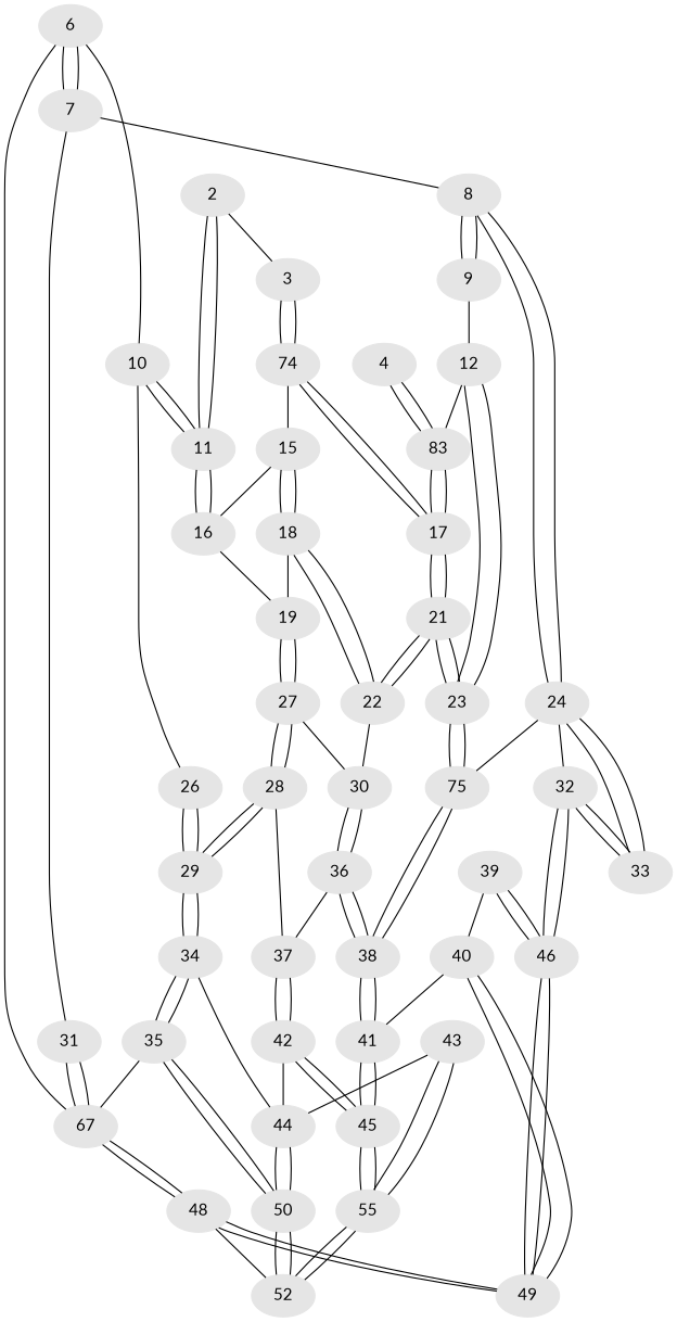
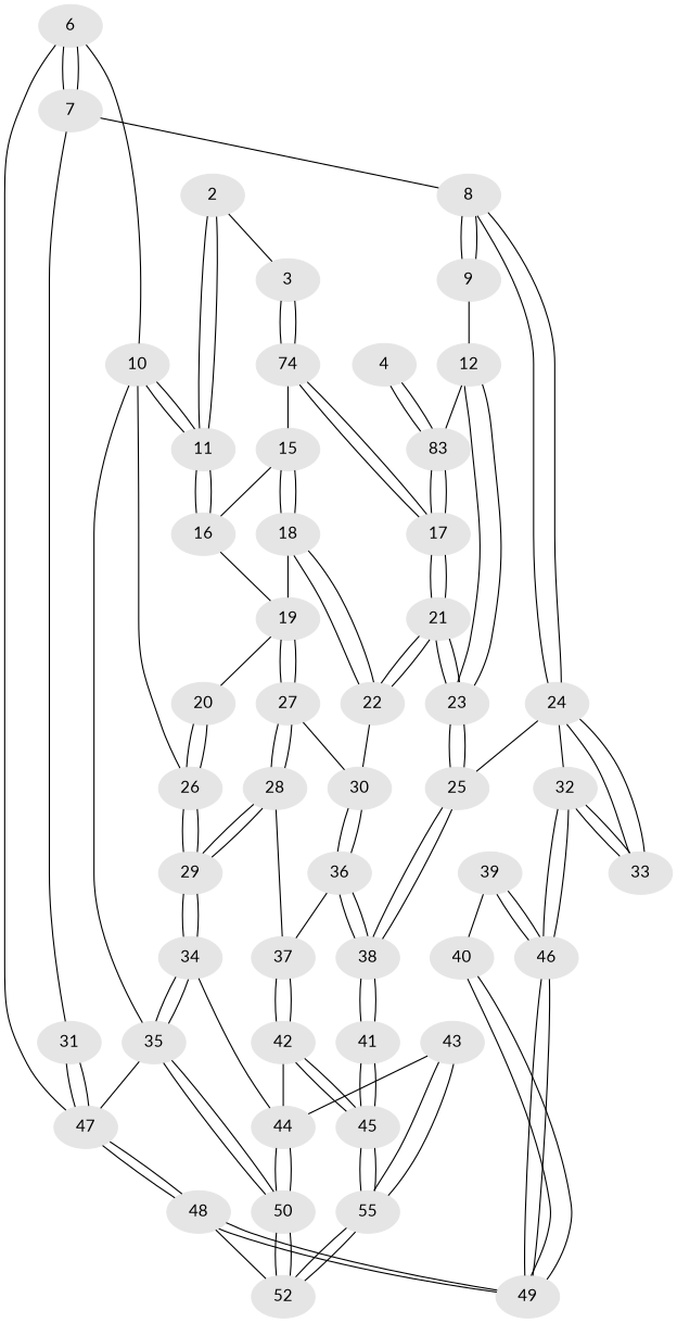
  graph {
    fontname=Lato
    node [color=gray90 fontname=Lato style=filled]
    edge [fontname=Lato]
    2
    3
    11
    6
    7
    10
-   47 [label=67]
+   47
    n8 [label=74]
    16
    n10 [label=83]
    4
    17
    15
    9
    12
    8
    31
    26
    35
    48
    24
-   25 [label=75]
+   25
    33
    32
    23
    29
    50
    19
    21
    18
    22
+   20
    27
    30
    28
    36
    38
    41
    34
    37
    42
    44
    46
    49
    39
    40
    52
    45
    n49 [label=55]
    43
    2 -- 3
    2 -- 11
    2 -- 11
    3 -- n8
    3 -- n8
    11 -- 16
    11 -- 16
    6 -- 7
    6 -- 7
    6 -- 10
    6 -- 47
    7 -- 8
    7 -- 31
    10 -- 11
    10 -- 11
    10 -- 26
+   10 -- 35
    47 -- 48
    47 -- 48
    n8 -- 17
    n8 -- 17
    n8 -- 15
    16 -- 19
    n10 -- 17
    n10 -- 17
    4 -- n10
    4 -- n10
    17 -- 21
    17 -- 21
    15 -- 16
    15 -- 18
    15 -- 18
    9 -- 12
    12 -- n10
    12 -- 23
    12 -- 23
    8 -- 9
    8 -- 9
    8 -- 24
    8 -- 24
    31 -- 47
    31 -- 47
    26 -- 29
    26 -- 29
    35 -- 47
    35 -- 50
    35 -- 50
    48 -- 49
    48 -- 49
    48 -- 52
    24 -- 25
    24 -- 33
    24 -- 33
    24 -- 32
    25 -- 38
    25 -- 38
    32 -- 33
    32 -- 33
    32 -- 46
    32 -- 46
    23 -- 25
    23 -- 25
    29 -- 34
    29 -- 34
    50 -- 52
    50 -- 52
+   19 -- 20
    19 -- 27
    19 -- 27
    21 -- 23
    21 -- 23
    21 -- 22
    21 -- 22
    18 -- 19
    18 -- 22
    18 -- 22
    22 -- 30
+   20 -- 26
+   20 -- 26
    27 -- 30
    27 -- 28
    27 -- 28
    30 -- 36
    30 -- 36
    28 -- 29
    28 -- 29
    28 -- 37
    36 -- 38
    36 -- 38
    36 -- 37
    38 -- 41
    38 -- 41
    41 -- 45
    41 -- 45
    34 -- 35
    34 -- 35
    34 -- 44
    37 -- 42
    37 -- 42
    42 -- 44
    42 -- 45
    42 -- 45
    44 -- 50
    44 -- 50
    46 -- 49
    46 -- 49
    39 -- 46
    39 -- 46
    39 -- 40
-   40 -- 41
    40 -- 49
    40 -- 49
    45 -- n49
    45 -- n49
    n49 -- 52
    n49 -- 52
    43 -- 44
    43 -- n49
    43 -- n49
  }
